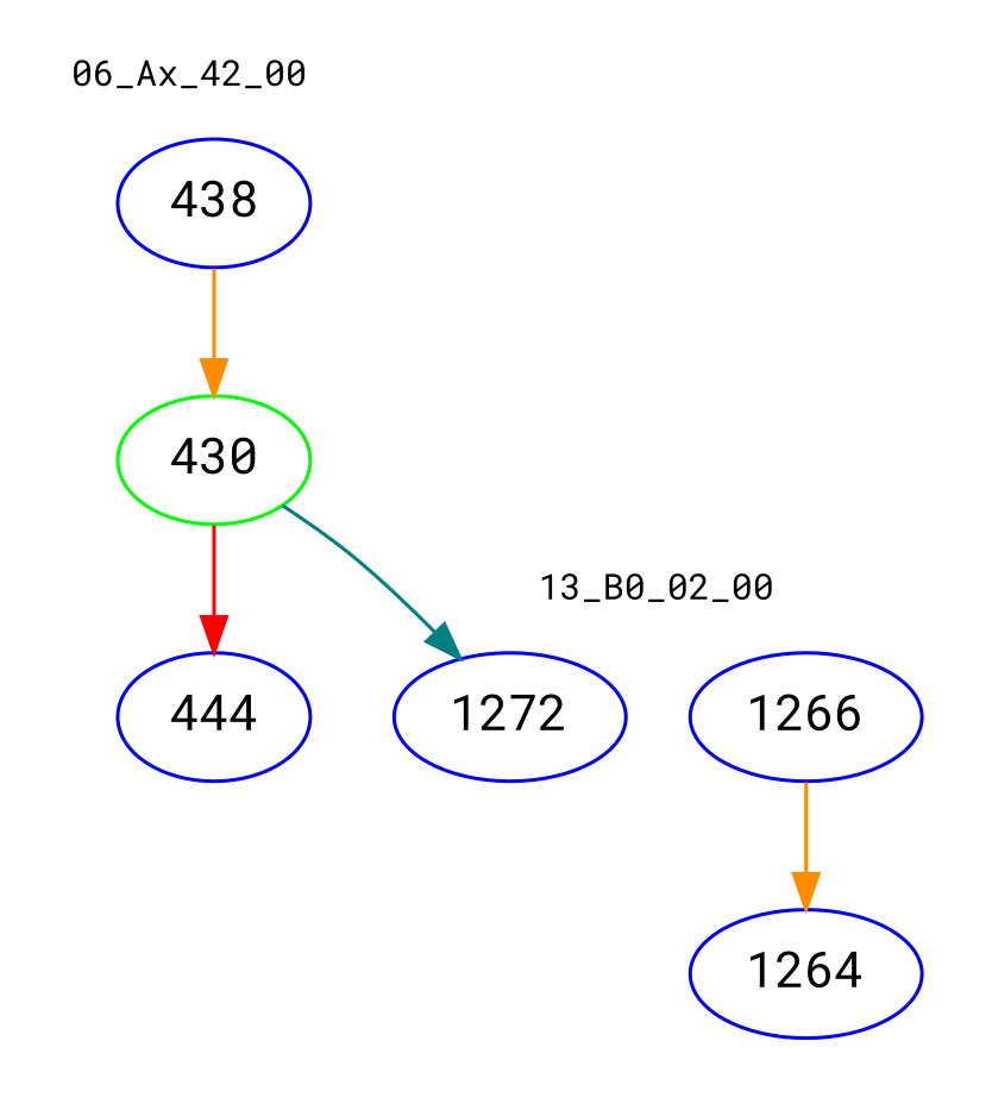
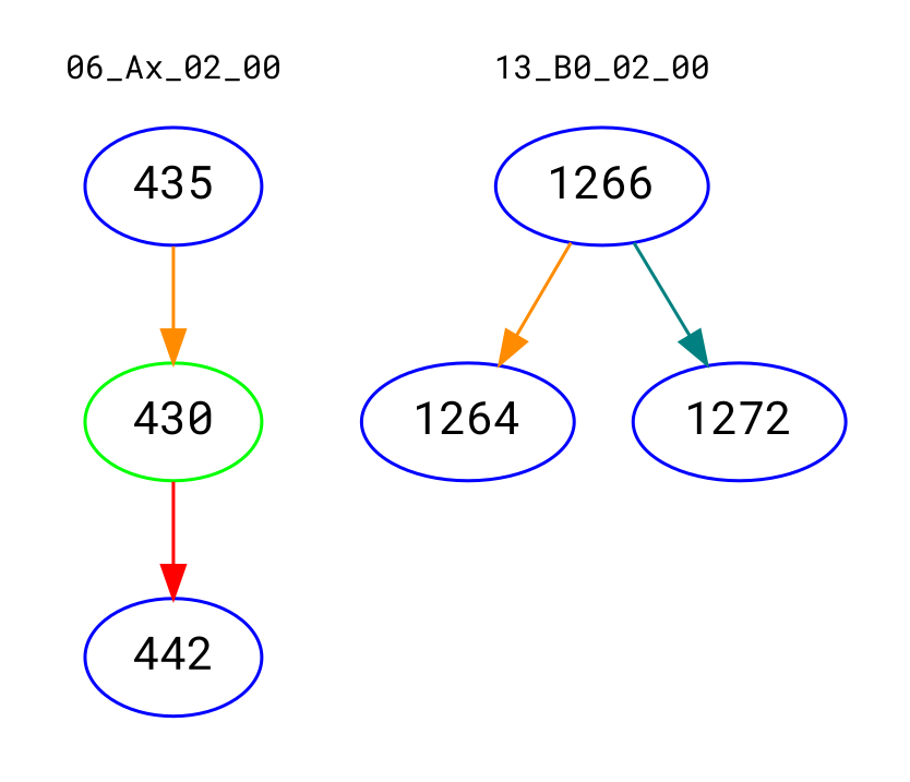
  digraph {
    fontname="Roboto Mono"
    node [color=blue fontname="Roboto Mono"]
    edge [color=darkorange fontname="Roboto Mono"]
-   n1 [label=438]
+   n1 [label=435]
    n2 [color=green label=430]
-   n3 [label=444]
+   n3 [label=442]
    n4 [label=1266]
    n5 [label=1264]
    n6 [label=1272]
    subgraph cluster_1 {
      color=white
      fontsize=10
-     label="06_Ax_42_00"
+     label="06_Ax_02_00"
      n1
      n2
      n3
    }
    subgraph cluster_2 {
      color=white
      fontsize=10
      label="13_B0_02_00"
      n4
      n5
      n6
    }
    n1 -> n2
    n2 -> n3 [color=red]
    n4 -> n5
-   n2 -> n6 [color=teal]
+   n4 -> n6 [color=teal]
  }
